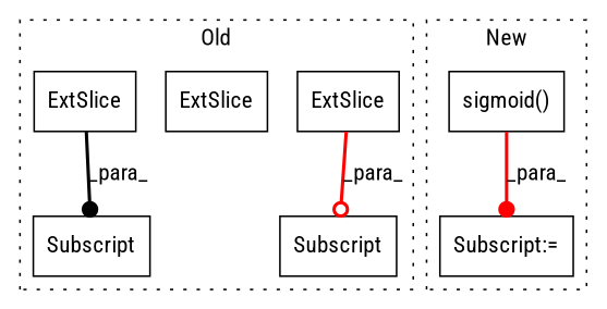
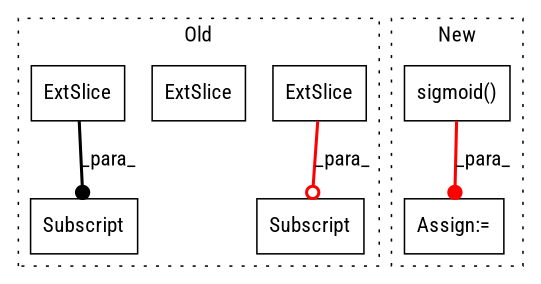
  digraph {
    fontname="Roboto Condensed"
    node [a=85 l=11 shape=box fontname="Roboto Condensed"]
    edge [color=red style=bold arrowhead=dot fontname="Roboto Condensed"]
    n1 [label=ExtSlice s=1165]
    n2 [a=63 l="18,0" label=Subscript s="1165,0"]
    n3 [label=ExtSlice s=1198]
    n4 [label=ExtSlice s=1016]
    n5 [a=63 l="18,0" label=Subscript s="1016,0"]
    n6 [a=75 l=28 label="sigmoid()" s=260]
-   n7 [a=68 l=3 label="Subscript:=" s=396]
+   n7 [a=68 l=3 label="Assign:=" s=396]
    subgraph cluster_1 {
      label=Old
      style=dotted
      n1
      n2
      n3
      n4
      n5
    }
    subgraph cluster_2 {
      label=New
      style=dotted
      n6
      n7
    }
    n1 -> n2 [label=_para_ arrowhead=odot]
    n4 -> n5 [label=_para_ color=black]
    n6 -> n7 [label=_para_]
  }
